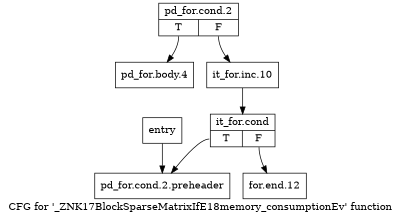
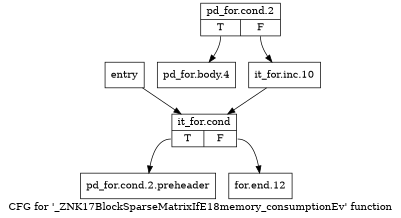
  digraph {
    label="CFG for '_ZNK17BlockSparseMatrixIfE18memory_consumptionEv' function"
    node [shape=record]
    n1 [label="{entry}"]
    n2 [label="{it_for.cond|{<s0>T|<s1>F}}"]
    n3 [label="{pd_for.cond.2.preheader}"]
    n4 [label="{for.end.12}"]
    n5 [label="{pd_for.cond.2|{<s0>T|<s1>F}}"]
    n6 [label="{pd_for.body.4}"]
    n7 [label="{it_for.inc.10}"]
-   n1 -> n3
+   n1 -> n2
    n2 -> n3 [tailport=s0]
    n2 -> n4 [tailport=s1]
    n5 -> n6 [tailport=s0]
    n5 -> n7 [tailport=s1]
    n7 -> n2
  }
